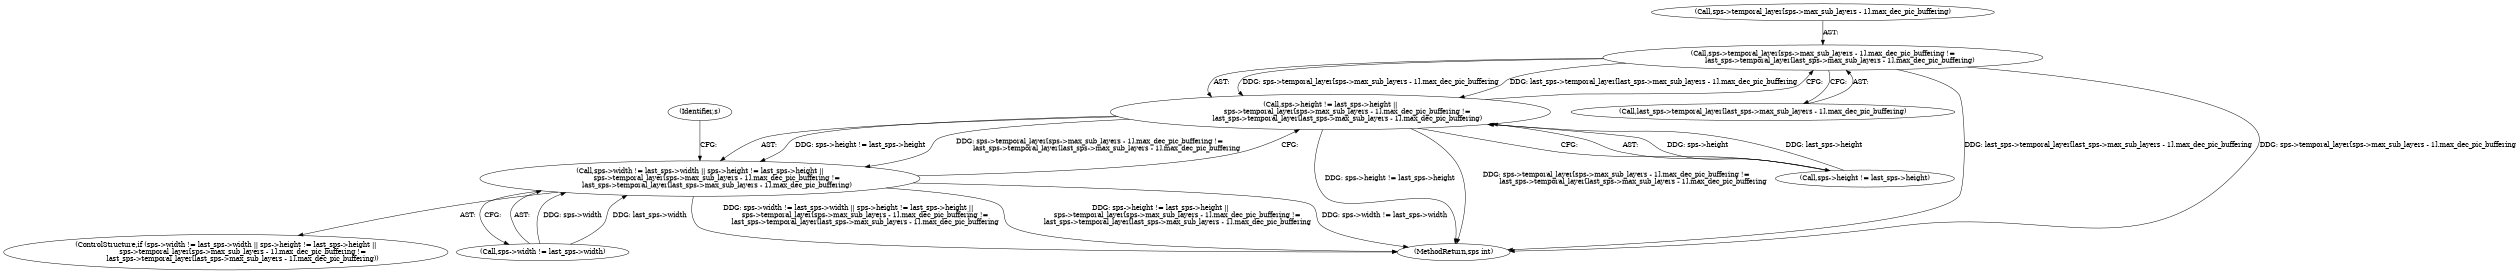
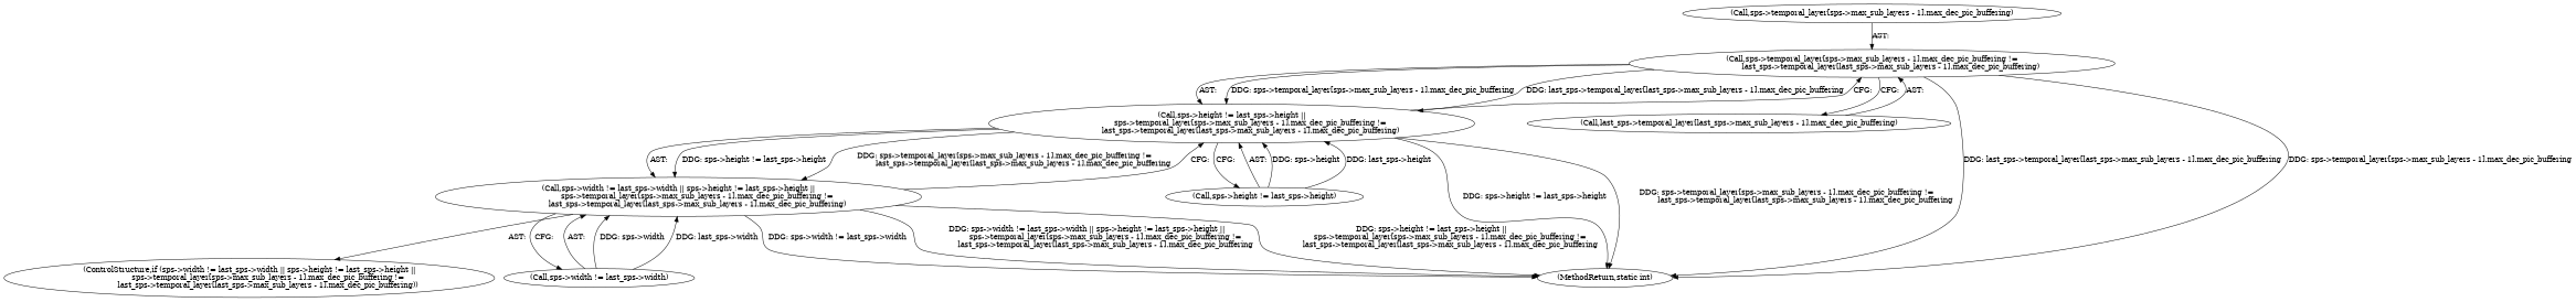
  digraph {
    n1 [label="(Call,sps->temporal_layer[sps->max_sub_layers - 1].max_dec_pic_buffering !=\n                last_sps->temporal_layer[last_sps->max_sub_layers - 1].max_dec_pic_buffering)"]
    n2 [label="(Call,sps->height != last_sps->height ||\n                sps->temporal_layer[sps->max_sub_layers - 1].max_dec_pic_buffering !=\n                last_sps->temporal_layer[last_sps->max_sub_layers - 1].max_dec_pic_buffering)"]
    n3 [label="(Call,last_sps->temporal_layer[last_sps->max_sub_layers - 1].max_dec_pic_buffering)"]
-   n4 [label="(MethodReturn,sps int)"]
+   n4 [label="(MethodReturn,static int)"]
    n5 [label="(Call,sps->width != last_sps->width || sps->height != last_sps->height ||\n                sps->temporal_layer[sps->max_sub_layers - 1].max_dec_pic_buffering !=\n                last_sps->temporal_layer[last_sps->max_sub_layers - 1].max_dec_pic_buffering)"]
    n6 [label="(Call,sps->height != last_sps->height)"]
    n7 [label="(ControlStructure,if (sps->width != last_sps->width || sps->height != last_sps->height ||\n                sps->temporal_layer[sps->max_sub_layers - 1].max_dec_pic_buffering !=\n                last_sps->temporal_layer[last_sps->max_sub_layers - 1].max_dec_pic_buffering))"]
    n8 [label="(Call,sps->width != last_sps->width)"]
    n9 [label="(Call,sps->temporal_layer[sps->max_sub_layers - 1].max_dec_pic_buffering)"]
-   n10 [label="(Identifier,s)"]
    n1 -> n2 [label="AST: "]
    n1 -> n2 [label="DDG: sps->temporal_layer[sps->max_sub_layers - 1].max_dec_pic_buffering"]
    n1 -> n2 [label="DDG: last_sps->temporal_layer[last_sps->max_sub_layers - 1].max_dec_pic_buffering"]
    n1 -> n3 [label="CFG: "]
    n1 -> n4 [label="DDG: last_sps->temporal_layer[last_sps->max_sub_layers - 1].max_dec_pic_buffering"]
    n1 -> n4 [label="DDG: sps->temporal_layer[sps->max_sub_layers - 1].max_dec_pic_buffering"]
    n2 -> n1 [label="CFG: "]
    n2 -> n4 [label="DDG: sps->height != last_sps->height"]
    n2 -> n4 [label="DDG: sps->temporal_layer[sps->max_sub_layers - 1].max_dec_pic_buffering !=\n                last_sps->temporal_layer[last_sps->max_sub_layers - 1].max_dec_pic_buffering"]
    n2 -> n5 [label="AST: "]
    n2 -> n5 [label="DDG: sps->height != last_sps->height"]
    n2 -> n5 [label="DDG: sps->temporal_layer[sps->max_sub_layers - 1].max_dec_pic_buffering !=\n                last_sps->temporal_layer[last_sps->max_sub_layers - 1].max_dec_pic_buffering"]
    n2 -> n6 [label="CFG: "]
    n3 -> n1 [label="AST: "]
    n5 -> n2 [label="CFG: "]
    n5 -> n4 [label="DDG: sps->width != last_sps->width || sps->height != last_sps->height ||\n                sps->temporal_layer[sps->max_sub_layers - 1].max_dec_pic_buffering !=\n                last_sps->temporal_layer[last_sps->max_sub_layers - 1].max_dec_pic_buffering"]
    n5 -> n4 [label="DDG: sps->height != last_sps->height ||\n                sps->temporal_layer[sps->max_sub_layers - 1].max_dec_pic_buffering !=\n                last_sps->temporal_layer[last_sps->max_sub_layers - 1].max_dec_pic_buffering"]
    n5 -> n4 [label="DDG: sps->width != last_sps->width"]
    n5 -> n7 [label="AST: "]
    n5 -> n8 [label="CFG: "]
    n6 -> n2 [label="AST: "]
    n6 -> n2 [label="DDG: sps->height"]
    n6 -> n2 [label="DDG: last_sps->height"]
    n8 -> n5 [label="AST: "]
    n8 -> n5 [label="DDG: sps->width"]
    n8 -> n5 [label="DDG: last_sps->width"]
    n9 -> n1 [label="AST: "]
-   n10 -> n5 [label="CFG: "]
  }
